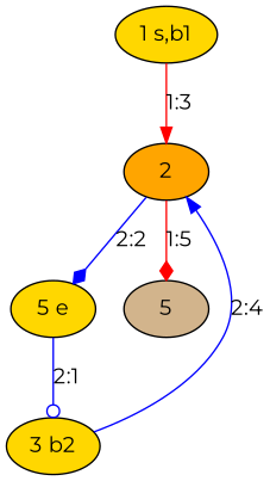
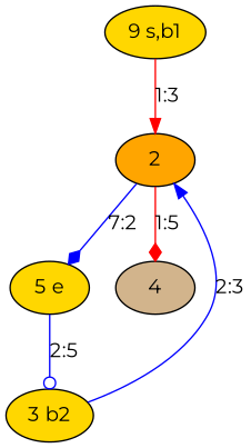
  digraph {
    fontname=Montserrat
    node [fillcolor=gold fontname=Montserrat style=filled]
    edge [arrowhead=normal color=blue fontname=Montserrat weight=5]
-   n1 [label="1 s,b1"]
+   n1 [label="9 s,b1"]
    n2 [fillcolor=orange label=2]
    n3 [label="5 e"]
-   n4 [fillcolor=tan label=5]
+   n4 [fillcolor=tan label=4]
    n5 [label="3 b2"]
    n1 -> n2 [color=red label="1:3" weight=3]
-   n2 -> n3 [arrowhead=diamond label="2:2" weight=2]
+   n2 -> n3 [arrowhead=diamond label="7:2" weight=2]
    n2 -> n4 [arrowhead=diamond color=red label="1:5"]
-   n3 -> n5 [arrowhead=odot label="2:1"]
-   n5 -> n2 [label="2:4" weight=4]
+   n3 -> n5 [arrowhead=odot label="2:5"]
+   n5 -> n2 [label="2:3" weight=4]
  }
